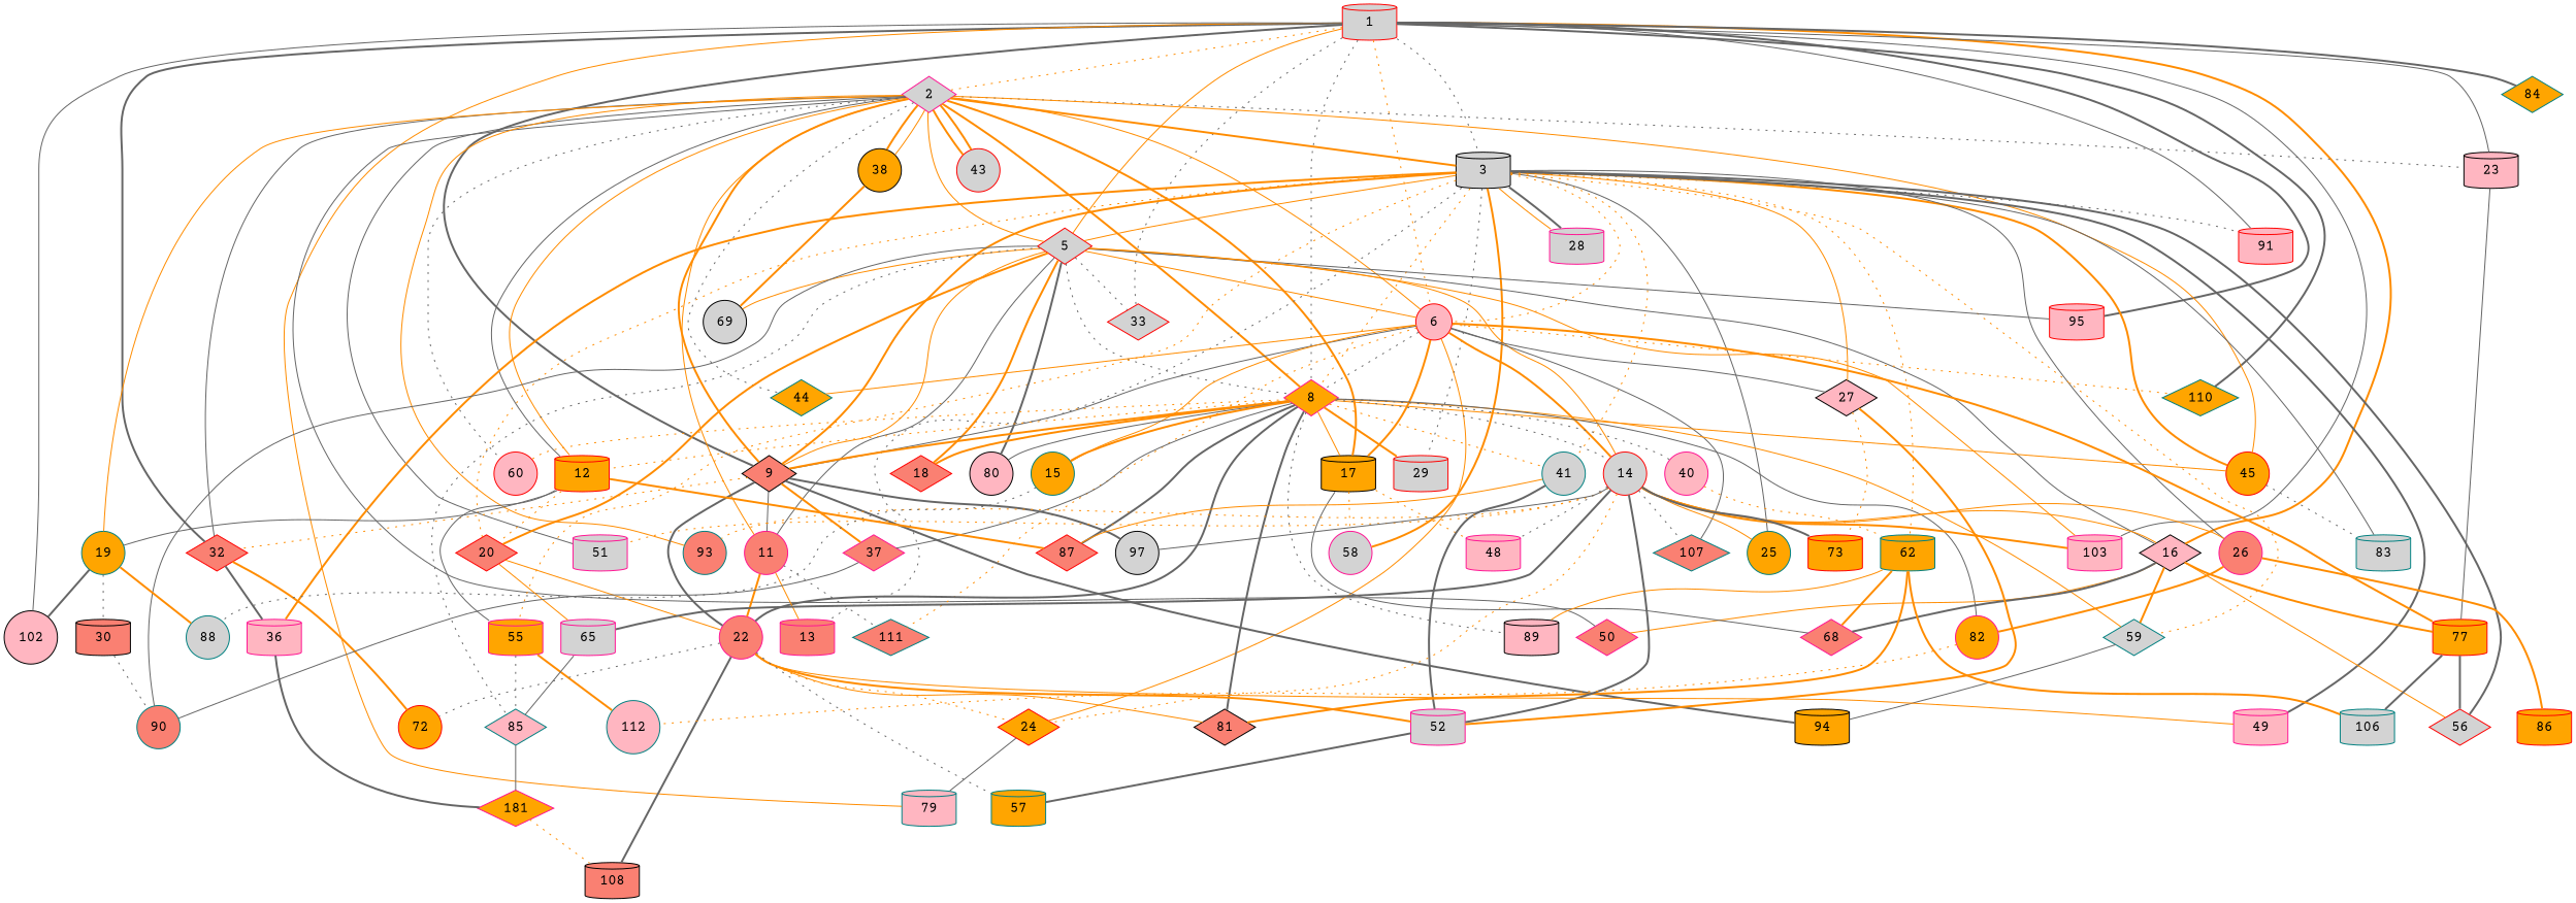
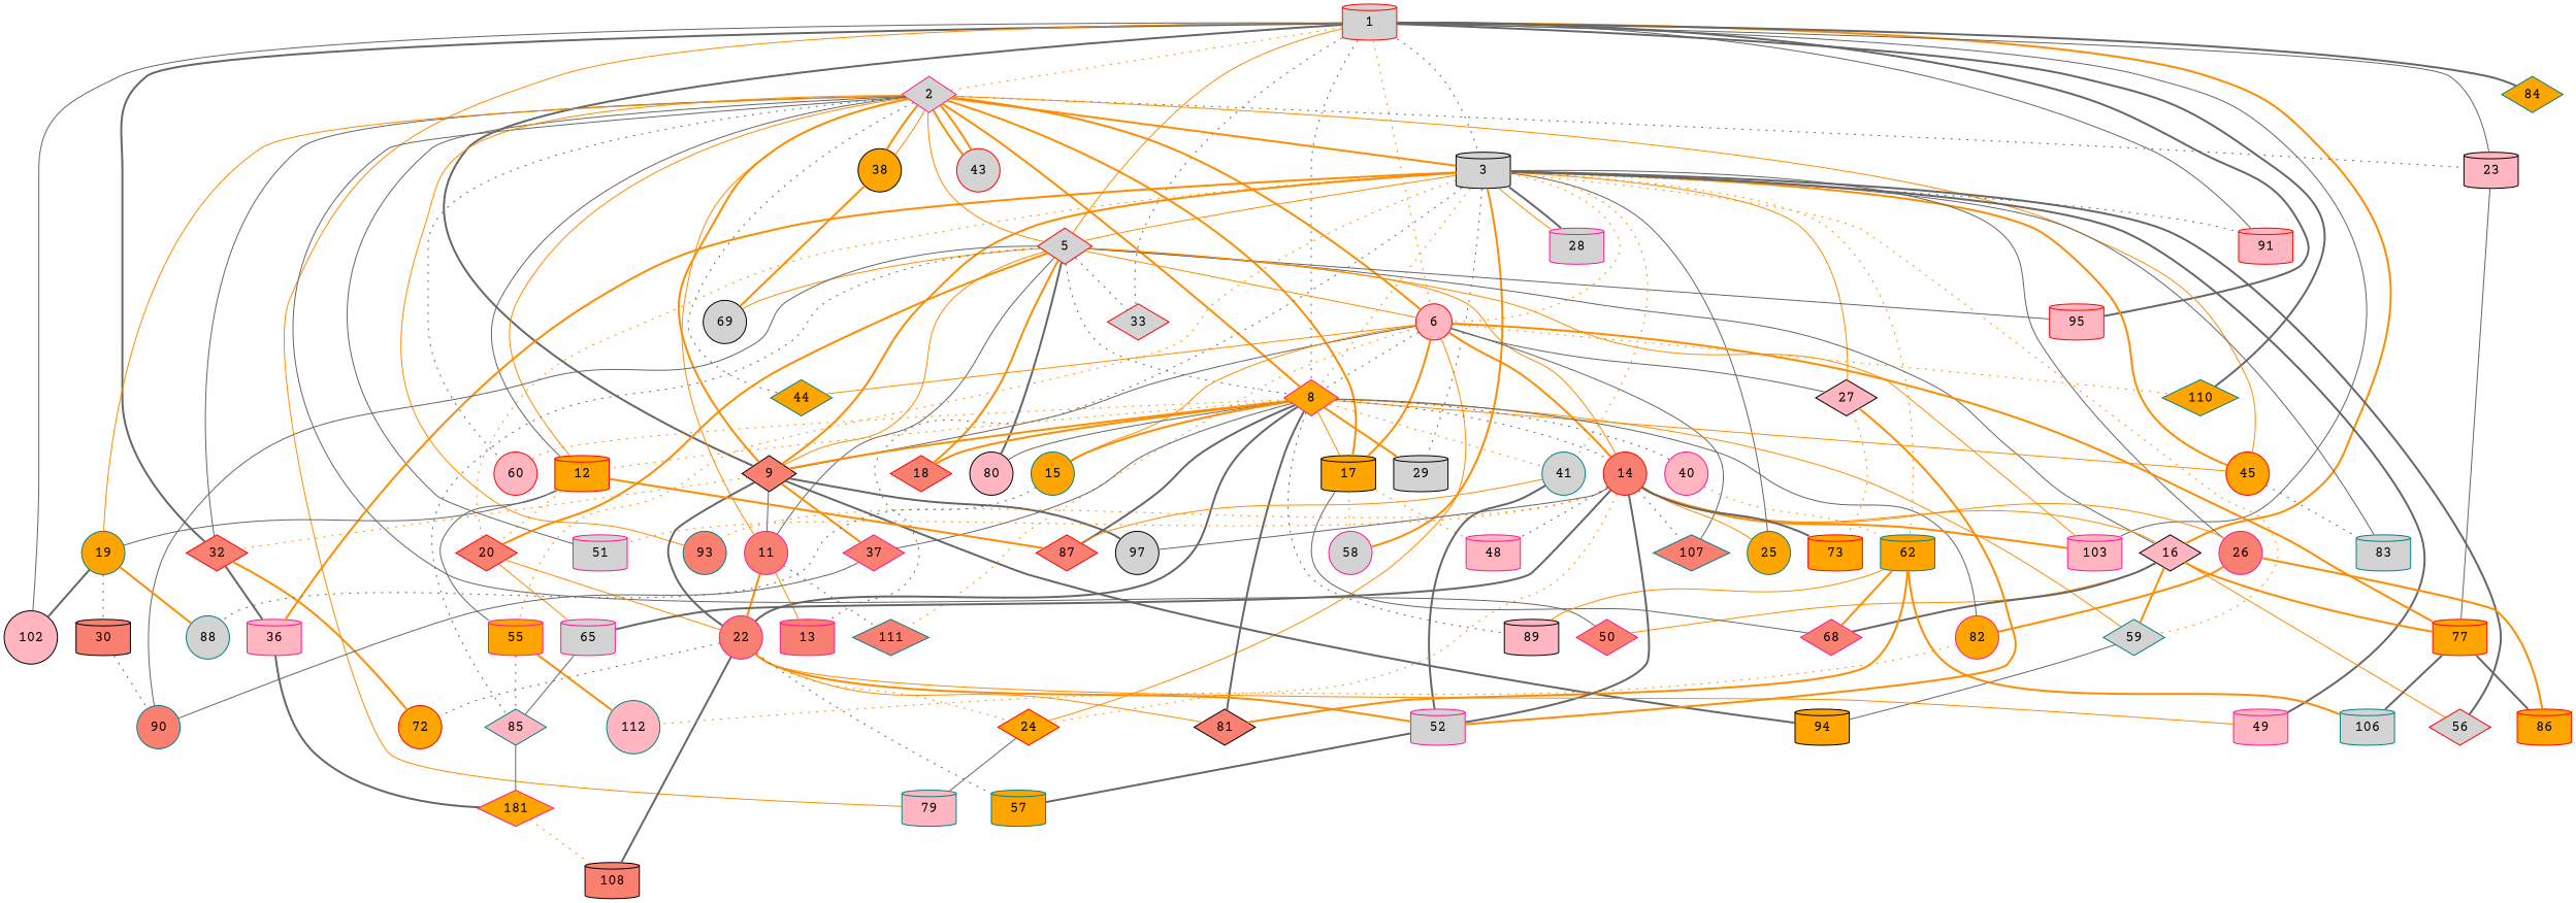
  graph {
    fontname="Courier Prime"
    node [color=red fillcolor=orange fontname="Courier Prime" shape=cylinder style=filled]
    edge [color=darkorange fontname="Courier Prime" style=solid]
    1 [fillcolor=lightgrey super="+4"]
    2 [color=deeppink fillcolor=lightgrey shape=diamond super="+76"]
    3 [color=black fillcolor=lightgrey super="+7"]
    5 [fillcolor=lightgrey shape=diamond super="+21"]
    6 [fillcolor=lightpink shape=circle super="+75"]
    8 [color=deeppink shape=diamond super="+10"]
    9 [color=black fillcolor=salmon shape=diamond super="+64"]
    16 [color=black fillcolor=lightpink shape=diamond super="+39"]
    23 [color=black fillcolor=lightpink super="+67"]
    32 [fillcolor=salmon shape=diamond super="+104"]
    33 [fillcolor=lightgrey shape=diamond]
    79 [color=teal fillcolor=lightpink]
    84 [color=teal shape=diamond]
    91 [fillcolor=lightpink]
    95 [fillcolor=lightpink]
    102 [color=black fillcolor=lightpink shape=circle]
    103 [color=deeppink fillcolor=lightpink super="+109"]
    110 [color=teal shape=diamond]
    11 [color=deeppink fillcolor=salmon shape=circle super="+42"]
    12 [super="+34"]
    17 [color=black super="+71"]
    19 [color=teal shape=circle super="+66"]
    38 [color=black shape=circle]
    43 [fillcolor=lightgrey shape=circle]
    44 [color=teal shape=diamond]
    45 [shape=circle]
    50 [color=deeppink fillcolor=salmon shape=diamond]
    51 [color=deeppink fillcolor=lightgrey]
    60 [fillcolor=lightpink shape=circle]
    93 [color=teal fillcolor=salmon shape=circle]
    13 [color=deeppink fillcolor=salmon]
    20 [fillcolor=salmon shape=diamond super="+53"]
    25 [color=teal shape=circle]
    26 [color=deeppink fillcolor=salmon shape=circle]
    27 [color=black fillcolor=lightpink shape=diamond super="+70"]
    28 [color=deeppink fillcolor=lightgrey super="+31"]
-   29 [fillcolor=lightgrey]
+   29 [color=black fillcolor=lightgrey]
    36 [color=deeppink fillcolor=lightpink]
    41 [color=teal fillcolor=lightgrey shape=circle]
    49 [color=deeppink fillcolor=lightpink]
    55 [color=deeppink]
    56 [fillcolor=lightgrey shape=diamond]
    58 [color=deeppink fillcolor=lightgrey shape=circle]
    59 [color=teal fillcolor=lightgrey shape=diamond super="+63"]
    62 [color=teal super="+74"]
    83 [color=teal fillcolor=lightgrey]
    69 [color=black fillcolor=lightgrey shape=circle]
-   14 [fillcolor=lightgrey shape=circle super="+35"]
+   14 [fillcolor=salmon shape=circle super="+35"]
    18 [fillcolor=salmon shape=diamond]
    80 [color=black fillcolor=lightpink shape=circle]
    85 [color=teal fillcolor=lightpink shape=diamond super="+105"]
    90 [color=teal fillcolor=salmon shape=circle super="+99"]
    15 [color=teal shape=circle super="+100"]
    24 [shape=diamond super="+47"]
    77 [super="+78"]
    107 [color=teal fillcolor=salmon shape=diamond]
    111 [color=teal fillcolor=salmon shape=diamond]
    22 [color=deeppink fillcolor=salmon shape=circle super="+61"]
    37 [color=deeppink fillcolor=salmon shape=diamond]
    40 [color=deeppink fillcolor=lightpink shape=circle]
    81 [color=black fillcolor=salmon shape=diamond super="+92"]
    82 [color=deeppink shape=circle]
    87 [fillcolor=salmon shape=diamond super="+96"]
    89 [color=black fillcolor=lightpink]
    94 [color=black]
    97 [color=black fillcolor=lightgrey shape=circle]
    68 [color=deeppink fillcolor=salmon shape=diamond]
    72 [shape=circle]
    48 [color=deeppink fillcolor=lightpink]
    30 [color=black fillcolor=salmon]
    88 [color=teal fillcolor=lightgrey shape=circle]
    65 [color=deeppink fillcolor=lightgrey]
    86
    52 [color=deeppink fillcolor=lightgrey super="+54"]
    73
    n76 [color=deeppink label=181 shape=diamond]
    112 [color=teal fillcolor=lightpink shape=circle]
    106 [color=teal fillcolor=lightgrey]
    57 [color=teal]
    108 [color=black fillcolor=salmon]
    1 -- 2 [style=dotted weight=2]
    1 -- 3 [color=gray40 style=dotted weight=4]
    1 -- 5 [weight=2]
    1 -- 6 [style=dotted weight=2]
    1 -- 8 [color=gray40 style=dotted weight=4]
    1 -- 9 [color=gray40 style=bold weight=2]
    1 -- 16 [style=bold]
    1 -- 23 [color=gray40 weight=2]
    1 -- 32 [color=gray40 style=bold]
    1 -- 33 [color=gray40 style=dotted]
    1 -- 79
    1 -- 84 [color=gray40 style=bold]
    1 -- 91 [color=gray40]
    1 -- 95 [color=gray40 style=bold]
    1 -- 102 [color=gray40]
    1 -- 103 [color=gray40]
    1 -- 110 [color=gray40 style=bold]
    2 -- 3 [style=bold weight=2]
    2 -- 5 [weight=2]
-   2 -- 6
+   2 -- 6 [style=bold]
    2 -- 8 [style=bold weight=2]
    2 -- 9 [style=bold]
    2 -- 23 [color=gray40 style=dotted]
    2 -- 32 [color=gray40]
    2 -- 11
    2 -- 12 [color=gray40]
    2 -- 12
    2 -- 17 [style=bold]
    2 -- 19
    2 -- 38 [style=bold]
    2 -- 38
    2 -- 43 [style=bold]
    2 -- 43 [style=bold]
    2 -- 44 [color=gray40 style=dotted]
    2 -- 45
    2 -- 50 [color=gray40]
    2 -- 51 [color=gray40]
    2 -- 60 [color=gray40 style=dotted]
    2 -- 93
    3 -- 5 [weight=2]
    3 -- 6 [style=dotted weight=2]
    3 -- 8 [style=dotted weight=4]
    3 -- 9 [style=bold weight=2]
    3 -- 91 [color=gray40 style=dotted]
    3 -- 45 [style=bold]
    3 -- 13 [color=gray40 style=dotted]
    3 -- 20 [style=dotted]
    3 -- 25 [color=gray40]
    3 -- 26 [color=gray40]
    3 -- 27 [weight=2]
    3 -- 28 [weight=2]
    3 -- 28 [color=gray40 style=bold]
    3 -- 29 [color=gray40 style=dotted]
    3 -- 36 [style=bold]
    3 -- 41 [style=dotted]
    3 -- 49 [color=gray40 style=bold]
    3 -- 55 [style=dotted]
    3 -- 56 [color=gray40 style=bold]
    3 -- 58 [style=bold]
    3 -- 59 [style=dotted]
    3 -- 62 [style=dotted]
    3 -- 83 [color=gray40]
    5 -- 6
    5 -- 8 [color=gray40 style=dotted weight=2]
    5 -- 9
    5 -- 16 [color=gray40]
    5 -- 33 [color=gray40 style=dotted]
    5 -- 95 [color=gray40]
    5 -- 103
    5 -- 11 [color=gray40]
    5 -- 20 [style=bold]
    5 -- 69
    5 -- 14
    5 -- 18 [style=bold]
    5 -- 80 [color=gray40 style=bold]
    5 -- 85 [color=gray40 style=dotted]
    5 -- 90 [color=gray40]
    6 -- 8 [color=gray40 style=dotted weight=2]
    6 -- 9 [color=gray40]
    6 -- 110 [style=dotted]
    6 -- 17 [style=bold]
    6 -- 44
    6 -- 27 [color=gray40]
    6 -- 14 [style=bold]
    6 -- 15
    6 -- 24
    6 -- 77 [style=bold]
    6 -- 107 [color=gray40]
    6 -- 111 [style=dotted]
    8 -- 9 [style=bold weight=2]
    8 -- 12 [style=dotted]
    8 -- 17
    8 -- 45
    8 -- 60 [style=dotted]
    8 -- 29 [style=bold]
    8 -- 41 [style=dotted]
    8 -- 59
    8 -- 14 [color=gray40 style=dotted]
    8 -- 18 [style=bold]
    8 -- 80 [color=gray40]
    8 -- 15 [style=bold weight=2]
    8 -- 22 [color=gray40 style=bold]
    8 -- 37 [color=gray40]
    8 -- 40 [color=gray40 style=dotted weight=2]
    8 -- 81 [color=gray40 style=bold]
    8 -- 82 [color=gray40]
    8 -- 87 [color=gray40 style=bold]
    8 -- 89 [color=gray40 style=dotted]
    9 -- 32 [style=dotted]
    9 -- 11 [color=gray40]
    9 -- 22 [color=gray40 style=bold]
    9 -- 37 [style=bold]
    9 -- 94 [color=gray40 style=bold]
    9 -- 97 [color=gray40 style=bold]
    16 -- 50
    16 -- 56
    16 -- 59 [style=bold]
    16 -- 77 [style=bold]
    16 -- 68 [color=gray40 style=bold]
    23 -- 77 [color=gray40]
    32 -- 36 [color=gray40 style=bold]
    32 -- 72 [style=bold]
    11 -- 13
    11 -- 111 [color=gray40 style=dotted]
    11 -- 22 [style=bold]
    12 -- 19 [color=gray40]
    12 -- 20 [style=dotted]
    12 -- 55 [color=gray40]
    12 -- 87 [style=bold]
    17 -- 58 [style=dotted]
    17 -- 68 [color=gray40]
    17 -- 48 [style=dotted]
    19 -- 102 [color=gray40 style=bold]
    19 -- 30 [color=gray40 style=dotted]
    19 -- 88 [style=bold]
    38 -- 69 [style=bold]
    45 -- 83 [color=gray40 style=dotted]
    20 -- 22
    20 -- 65
    26 -- 82 [style=bold]
    26 -- 86 [style=bold]
    27 -- 52 [style=bold]
    27 -- 73 [style=dotted]
    36 -- n76 [color=gray40 style=bold]
    41 -- 87
    41 -- 52 [color=gray40 style=bold]
    55 -- 85 [color=gray40 style=dotted]
    55 -- 112 [style=bold]
    59 -- 94 [color=gray40]
    62 -- 81 [style=bold]
    62 -- 89
    62 -- 68 [style=bold]
    62 -- 106 [style=bold]
    14 -- 16
    14 -- 103 [style=bold]
    14 -- 51 [style=dotted]
    14 -- 93 [style=dotted]
    14 -- 25
    14 -- 26
    14 -- 24 [style=dotted]
    14 -- 107 [color=gray40 style=dotted]
    14 -- 97 [color=gray40]
    14 -- 48 [color=gray40 style=dotted]
    14 -- 65 [color=gray40 style=bold]
    14 -- 52 [color=gray40 style=bold]
    14 -- 73 [color=gray40 style=bold]
    85 -- n76 [color=gray40]
    15 -- 88 [color=gray40 style=dotted]
    24 -- 79 [color=gray40]
-   77 -- 56 [color=gray40 style=bold]
+   77 -- 86 [color=gray40 style=bold]
    77 -- 106 [color=gray40 style=bold]
    22 -- 49
    22 -- 24 [style=dotted]
    22 -- 81
    22 -- 72 [color=gray40 style=dotted]
    22 -- 52 [style=bold]
    22 -- 57 [color=gray40 style=dotted]
    22 -- 108 [color=gray40 style=bold]
    37 -- 90 [color=gray40]
    40 -- 62 [style=dotted]
    82 -- 112 [style=dotted]
    30 -- 90 [color=gray40 style=dotted]
    65 -- 85 [color=gray40]
    52 -- 57 [color=gray40 style=bold]
    n76 -- 108 [style=dotted]
  }
